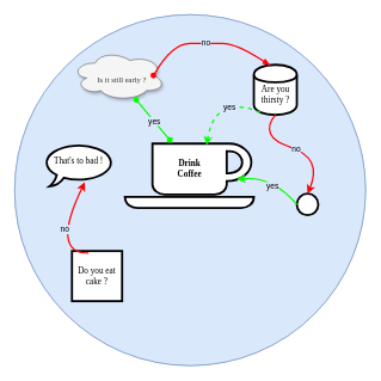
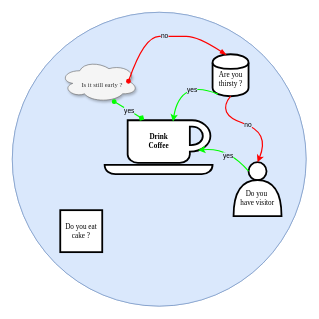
  <mxCell id="0" />
  <mxCell id="1" parent="0" />
  <mxCell id="2" value="" style="ellipse;whiteSpace=wrap;html=1;aspect=fixed;fillColor=#dae8fc;strokeColor=#6c8ebf;" parent="1" vertex="1"><mxGeometry x="20" y="20" width="490" height="490" as="geometry" /></mxCell>
  <mxCell id="3" value="Tasse" parent="0" />
  <mxCell id="4" value="" style="ellipse;whiteSpace=wrap;html=1;aspect=fixed;fillColor=#dae8fc;strokeColor=#6c8ebf;spacingTop=6;spacingLeft=0;labelBackgroundColor=#DAE8FC;" parent="3" vertex="1"><mxGeometry x="20" y="20" width="490" height="490" as="geometry" /></mxCell>
  <mxCell id="5" value="&lt;b&gt;Drink&lt;br&gt;Coffee&lt;/b&gt;&lt;br&gt;" style="shape=mxgraph.signs.food.coffee;html=1;verticalLabelPosition=middle;verticalAlign=middle;align=center;labelBackgroundColor=none;fontFamily=Comic Sans MS;fontSize=12;strokeWidth=3;labelPosition=center;spacingLeft=0;spacingBottom=21;" parent="3" vertex="1"><mxGeometry x="174" y="200" width="180" height="90" as="geometry" /></mxCell>
  <mxCell id="6" value="Formes&#10;" parent="0" />
  <mxCell id="7" value="Are you&lt;br&gt;thirsty ?" style="shape=cylinder;whiteSpace=wrap;html=1;boundedLbl=1;backgroundOutline=1;labelBackgroundColor=none;strokeWidth=3;fillColor=#ffffff;gradientColor=none;fontFamily=Comic Sans MS;fontSize=12;fontColor=#000000;align=center;spacingTop=-7;spacingLeft=1;" parent="6" vertex="1"><mxGeometry x="354" y="90" width="60" height="70" as="geometry" /></mxCell>
  <mxCell id="8" value="Do you eat&lt;br&gt;cake ?" style="whiteSpace=wrap;html=1;aspect=fixed;labelBackgroundColor=none;strokeWidth=3;fillColor=#ffffff;gradientColor=none;fontFamily=Comic Sans MS;fontSize=12;fontColor=#000000;align=center;spacingTop=0;spacingLeft=0;rounded=0;" parent="6" vertex="1"><mxGeometry x="100" y="350" width="70" height="70" as="geometry" /></mxCell>
  <mxCell id="9" value="" style="ellipse;whiteSpace=wrap;html=1;aspect=fixed;labelBackgroundColor=#FFFFFF;strokeWidth=3;fillColor=#ffffff;gradientColor=none;fontFamily=Comic Sans MS;fontSize=12;fontColor=#000000;align=center;" parent="6" vertex="1"><mxGeometry x="414" y="270" width="30" height="30" as="geometry" /></mxCell>
- <mxCell id="11" value="That's to bad !" style="whiteSpace=wrap;html=1;shape=mxgraph.basic.oval_callout;labelBackgroundColor=none;strokeColor=#000000;strokeWidth=3;fillColor=#ffffff;gradientColor=none;fontFamily=Comic Sans MS;fontSize=12;fontColor=#000000;align=center;spacingTop=-10;spacingLeft=-1;" parent="6" vertex="1"><mxGeometry x="60" y="200" width="100" height="60" as="geometry" /></mxCell>
- <mxCell id="12" value="Is it still early ?" style="ellipse;shape=cloud;whiteSpace=wrap;html=1;labelBackgroundColor=none;strokeWidth=1;fontFamily=Comic Sans MS;fontSize=11;align=center;shadow=1;fillColor=#f5f5f5;strokeColor=#666666;fontColor=#333333;spacingTop=12;spacingLeft=10;fontStyle=0" parent="6" vertex="1"><mxGeometry x="100" y="70" width="130" height="70" as="geometry" /></mxCell>
+ <mxCell id="10" value="Do you&lt;br&gt;&amp;nbsp;have visitor&lt;br&gt;" style="shape=or;whiteSpace=wrap;html=1;labelBackgroundColor=none;strokeWidth=3;fontFamily=Comic Sans MS;fontSize=12;align=center;direction=north;spacingTop=0;spacingRight=0;spacingLeft=-3;fillColor=#ffffff;strokeColor=#000000;" parent="6" vertex="1"><mxGeometry x="389" y="300" width="80" height="60" as="geometry" /></mxCell>
+ <mxCell id="12" value="Is it still early ?" style="ellipse;shape=cloud;whiteSpace=wrap;html=1;labelBackgroundColor=none;strokeWidth=1;fontFamily=Comic Sans MS;fontSize=11;align=center;shadow=1;fillColor=#f5f5f5;strokeColor=#666666;fontColor=#333333;spacingTop=12;spacingLeft=10;fontStyle=0" parent="6" vertex="1"><mxGeometry x="100" y="100" width="130" height="70" as="geometry" /></mxCell>
  <mxCell id="13" value="Flèches" parent="0" />
  <mxCell id="14" value="no" style="endArrow=blockThin;html=1;exitX=0.875;exitY=0.5;exitDx=0;exitDy=0;exitPerimeter=0;entryX=0.383;entryY=0.014;entryDx=0;entryDy=0;entryPerimeter=0;labelBackgroundColor=#DAE8FC;strokeColor=#FF0000;curved=1;endFill=1;startArrow=oval;startFill=1;strokeWidth=2;" edge="1" parent="13" source="12" target="7"><mxGeometry width="50" height="50" relative="1" as="geometry"><mxPoint x="330" y="270" as="sourcePoint" /><mxPoint x="380" y="220" as="targetPoint" /><Array as="points"><mxPoint x="240" y="60" /><mxPoint x="290" y="60" /><mxPoint x="330" y="60" /></Array></mxGeometry></mxCell>
  <mxCell id="15" value="yes" style="endArrow=diamond;html=1;labelBackgroundColor=#DAE8FC;strokeColor=#00FF00;exitX=0.692;exitY=0.986;exitDx=0;exitDy=0;exitPerimeter=0;entryX=0.367;entryY=-0.011;entryDx=0;entryDy=0;entryPerimeter=0;startArrow=oval;startFill=1;strokeWidth=2;" edge="1" parent="13" source="12" target="5"><mxGeometry width="50" height="50" relative="1" as="geometry"><mxPoint x="200" y="190" as="sourcePoint" /><mxPoint x="250" y="140" as="targetPoint" /></mxGeometry></mxCell>
- <mxCell id="16" value="yes" style="endArrow=classic;html=1;labelBackgroundColor=#DAE8FC;strokeColor=#00FF00;exitX=0.15;exitY=0.95;exitDx=0;exitDy=0;exitPerimeter=0;entryX=0.633;entryY=0.022;entryDx=0;entryDy=0;entryPerimeter=0;curved=1;labelBorderColor=none;strokeWidth=2;dashed=1;" edge="1" parent="13" source="7" target="5"><mxGeometry x="-0.403" y="11" width="50" height="50" relative="1" as="geometry"><mxPoint x="280" y="180" as="sourcePoint" /><mxPoint x="330" y="130" as="targetPoint" /><Array as="points"><mxPoint x="300" y="130" /></Array><mxPoint as="offset" /></mxGeometry></mxCell>
+ <mxCell id="16" value="yes" style="endArrow=classic;html=1;labelBackgroundColor=#DAE8FC;strokeColor=#00FF00;exitX=0.15;exitY=0.95;exitDx=0;exitDy=0;exitPerimeter=0;entryX=0.633;entryY=0.022;entryDx=0;entryDy=0;entryPerimeter=0;curved=1;labelBorderColor=none;strokeWidth=2;" edge="1" parent="13" source="7" target="5"><mxGeometry x="-0.403" y="11" width="50" height="50" relative="1" as="geometry"><mxPoint x="280" y="180" as="sourcePoint" /><mxPoint x="330" y="130" as="targetPoint" /><Array as="points"><mxPoint x="300" y="130" /></Array><mxPoint as="offset" /></mxGeometry></mxCell>
  <mxCell id="17" value="no" style="endArrow=classic;html=1;labelBackgroundColor=#DAE8FC;strokeColor=#FF0000;entryX=0.5;entryY=0;entryDx=0;entryDy=0;exitX=0.5;exitY=1;exitDx=0;exitDy=0;curved=1;strokeWidth=2;" edge="1" parent="13" source="7" target="9"><mxGeometry width="50" height="50" relative="1" as="geometry"><mxPoint x="400" y="240" as="sourcePoint" /><mxPoint x="450" y="190" as="targetPoint" /><Array as="points"><mxPoint x="360" y="190" /><mxPoint x="450" y="220" /></Array></mxGeometry></mxCell>
  <mxCell id="18" value="yes" style="endArrow=classic;html=1;labelBackgroundColor=#DAE8FC;strokeColor=#00FF00;strokeWidth=2;exitX=0;exitY=0.5;exitDx=0;exitDy=0;entryX=0.867;entryY=0.556;entryDx=0;entryDy=0;entryPerimeter=0;curved=1;" edge="1" parent="13" source="9" target="5"><mxGeometry x="-0.2" y="10" width="50" height="50" relative="1" as="geometry"><mxPoint x="360" y="270" as="sourcePoint" /><mxPoint x="410" y="220" as="targetPoint" /><Array as="points"><mxPoint x="380" y="245" /></Array><mxPoint as="offset" /></mxGeometry></mxCell>
- <mxCell id="19" value="no" style="endArrow=classic;html=1;labelBackgroundColor=#DAE8FC;strokeColor=#FF0000;strokeWidth=2;entryX=0.58;entryY=0.9;entryDx=0;entryDy=0;entryPerimeter=0;exitX=0.329;exitY=0.043;exitDx=0;exitDy=0;exitPerimeter=0;curved=1;" edge="1" parent="13" source="8" target="11"><mxGeometry x="0.122" y="-4" width="50" height="50" relative="1" as="geometry"><mxPoint x="90" y="330" as="sourcePoint" /><mxPoint x="140" y="280" as="targetPoint" /><Array as="points"><mxPoint x="70" y="353" /></Array><mxPoint y="-1" as="offset" /></mxGeometry></mxCell>
